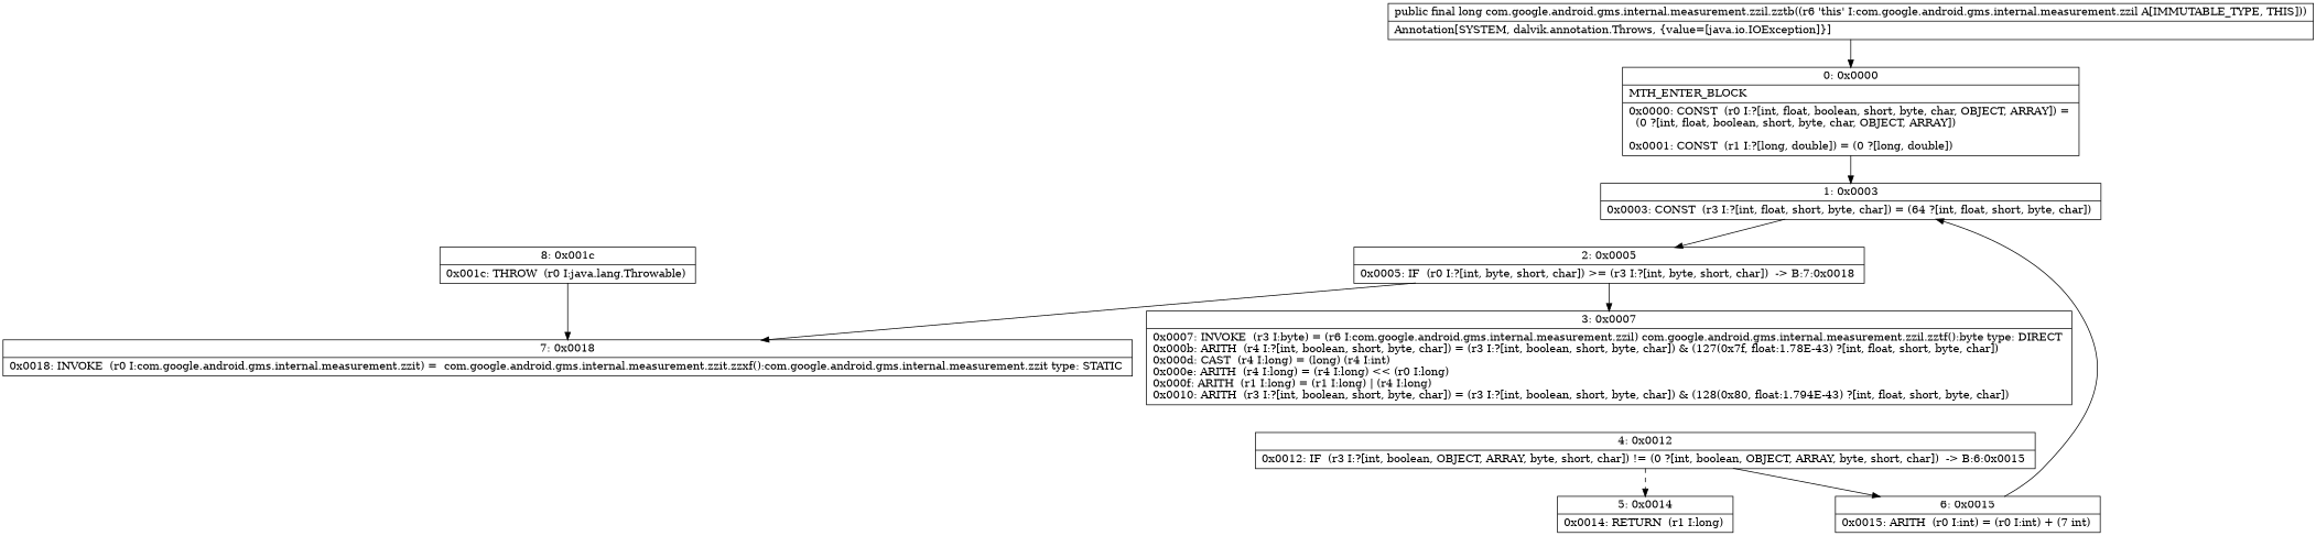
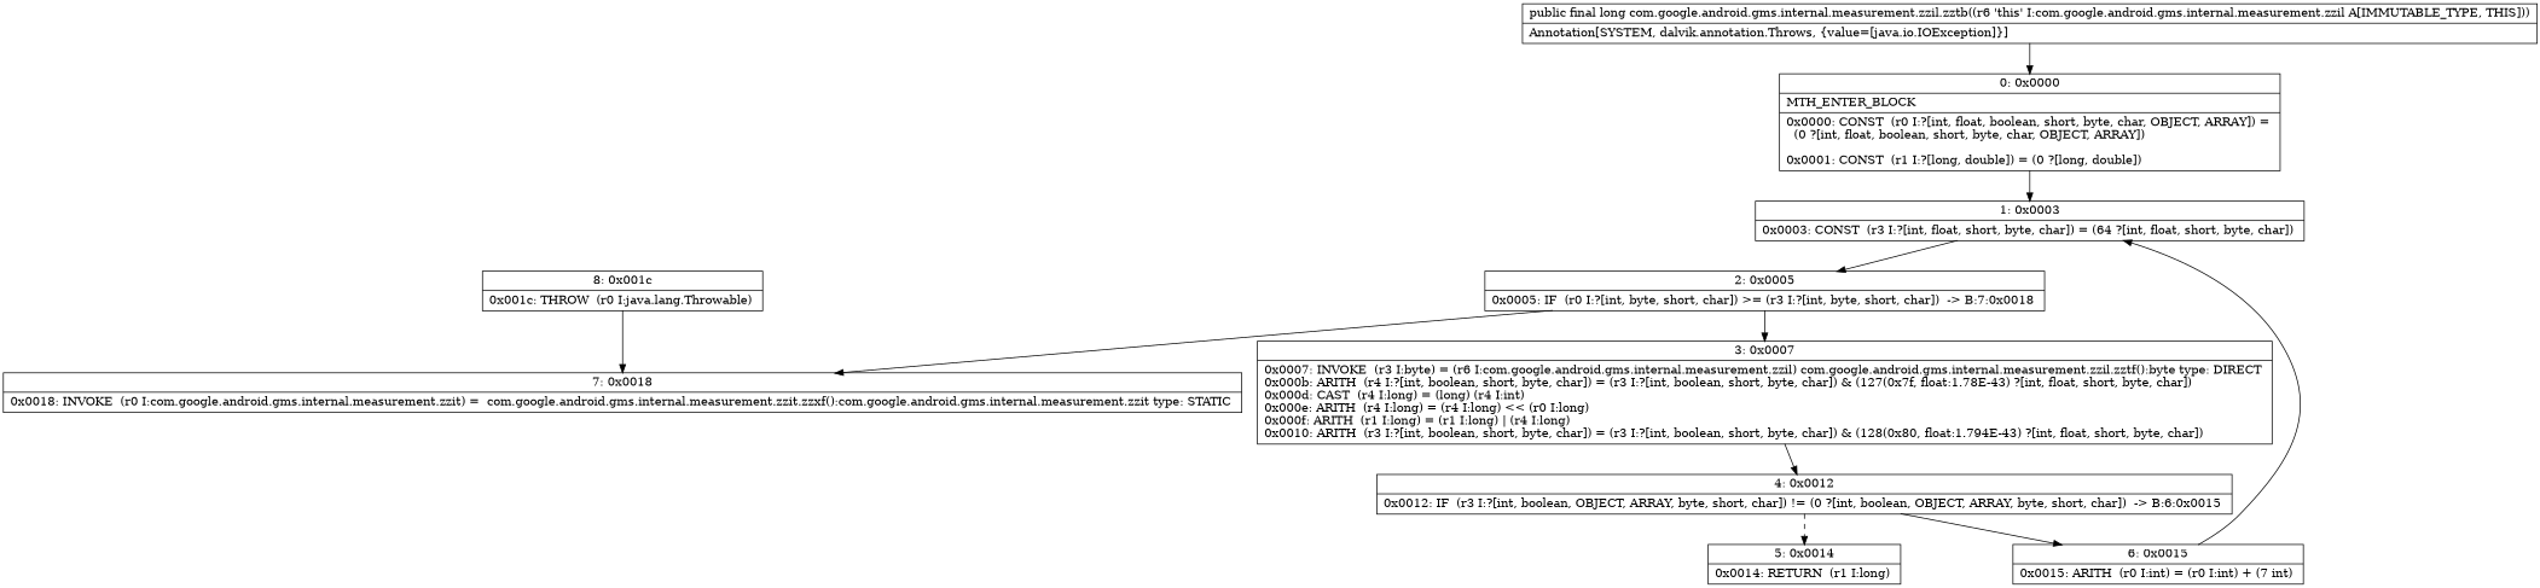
  digraph {
    fontname="DejaVu Serif"
    node [fontname="DejaVu Serif" shape=record]
    edge [fontname="DejaVu Serif"]
    n1 [label="{0\:\ 0x0000|MTH_ENTER_BLOCK\l|0x0000: CONST  (r0 I:?[int, float, boolean, short, byte, char, OBJECT, ARRAY]) = \l  (0 ?[int, float, boolean, short, byte, char, OBJECT, ARRAY])\l \l0x0001: CONST  (r1 I:?[long, double]) = (0 ?[long, double]) \l}"]
    n2 [label="{1\:\ 0x0003|0x0003: CONST  (r3 I:?[int, float, short, byte, char]) = (64 ?[int, float, short, byte, char]) \l}"]
    n3 [label="{2\:\ 0x0005|0x0005: IF  (r0 I:?[int, byte, short, char]) \>= (r3 I:?[int, byte, short, char])  \-\> B:7:0x0018 \l}"]
    n4 [label="{3\:\ 0x0007|0x0007: INVOKE  (r3 I:byte) = (r6 I:com.google.android.gms.internal.measurement.zzil) com.google.android.gms.internal.measurement.zzil.zztf():byte type: DIRECT \l0x000b: ARITH  (r4 I:?[int, boolean, short, byte, char]) = (r3 I:?[int, boolean, short, byte, char]) & (127(0x7f, float:1.78E\-43) ?[int, float, short, byte, char]) \l0x000d: CAST  (r4 I:long) = (long) (r4 I:int) \l0x000e: ARITH  (r4 I:long) = (r4 I:long) \<\< (r0 I:long) \l0x000f: ARITH  (r1 I:long) = (r1 I:long) \| (r4 I:long) \l0x0010: ARITH  (r3 I:?[int, boolean, short, byte, char]) = (r3 I:?[int, boolean, short, byte, char]) & (128(0x80, float:1.794E\-43) ?[int, float, short, byte, char]) \l}"]
    n5 [label="{7\:\ 0x0018|0x0018: INVOKE  (r0 I:com.google.android.gms.internal.measurement.zzit) =  com.google.android.gms.internal.measurement.zzit.zzxf():com.google.android.gms.internal.measurement.zzit type: STATIC \l}"]
    n6 [label="{4\:\ 0x0012|0x0012: IF  (r3 I:?[int, boolean, OBJECT, ARRAY, byte, short, char]) != (0 ?[int, boolean, OBJECT, ARRAY, byte, short, char])  \-\> B:6:0x0015 \l}"]
    n7 [label="{5\:\ 0x0014|0x0014: RETURN  (r1 I:long) \l}"]
    n8 [label="{6\:\ 0x0015|0x0015: ARITH  (r0 I:int) = (r0 I:int) + (7 int) \l}"]
    n9 [label="{8\:\ 0x001c|0x001c: THROW  (r0 I:java.lang.Throwable) \l}"]
    n10 [label="{public final long com.google.android.gms.internal.measurement.zzil.zztb((r6 'this' I:com.google.android.gms.internal.measurement.zzil A[IMMUTABLE_TYPE, THIS]))  | Annotation[SYSTEM, dalvik.annotation.Throws, \{value=[java.io.IOException]\}]\l}"]
    n1 -> n2
    n2 -> n3
    n3 -> n4 [style=solid]
    n3 -> n5
+   n4 -> n6
    n6 -> n7 [style=dashed]
    n6 -> n8
    n8 -> n2
    n9 -> n5
    n10 -> n1
  }
